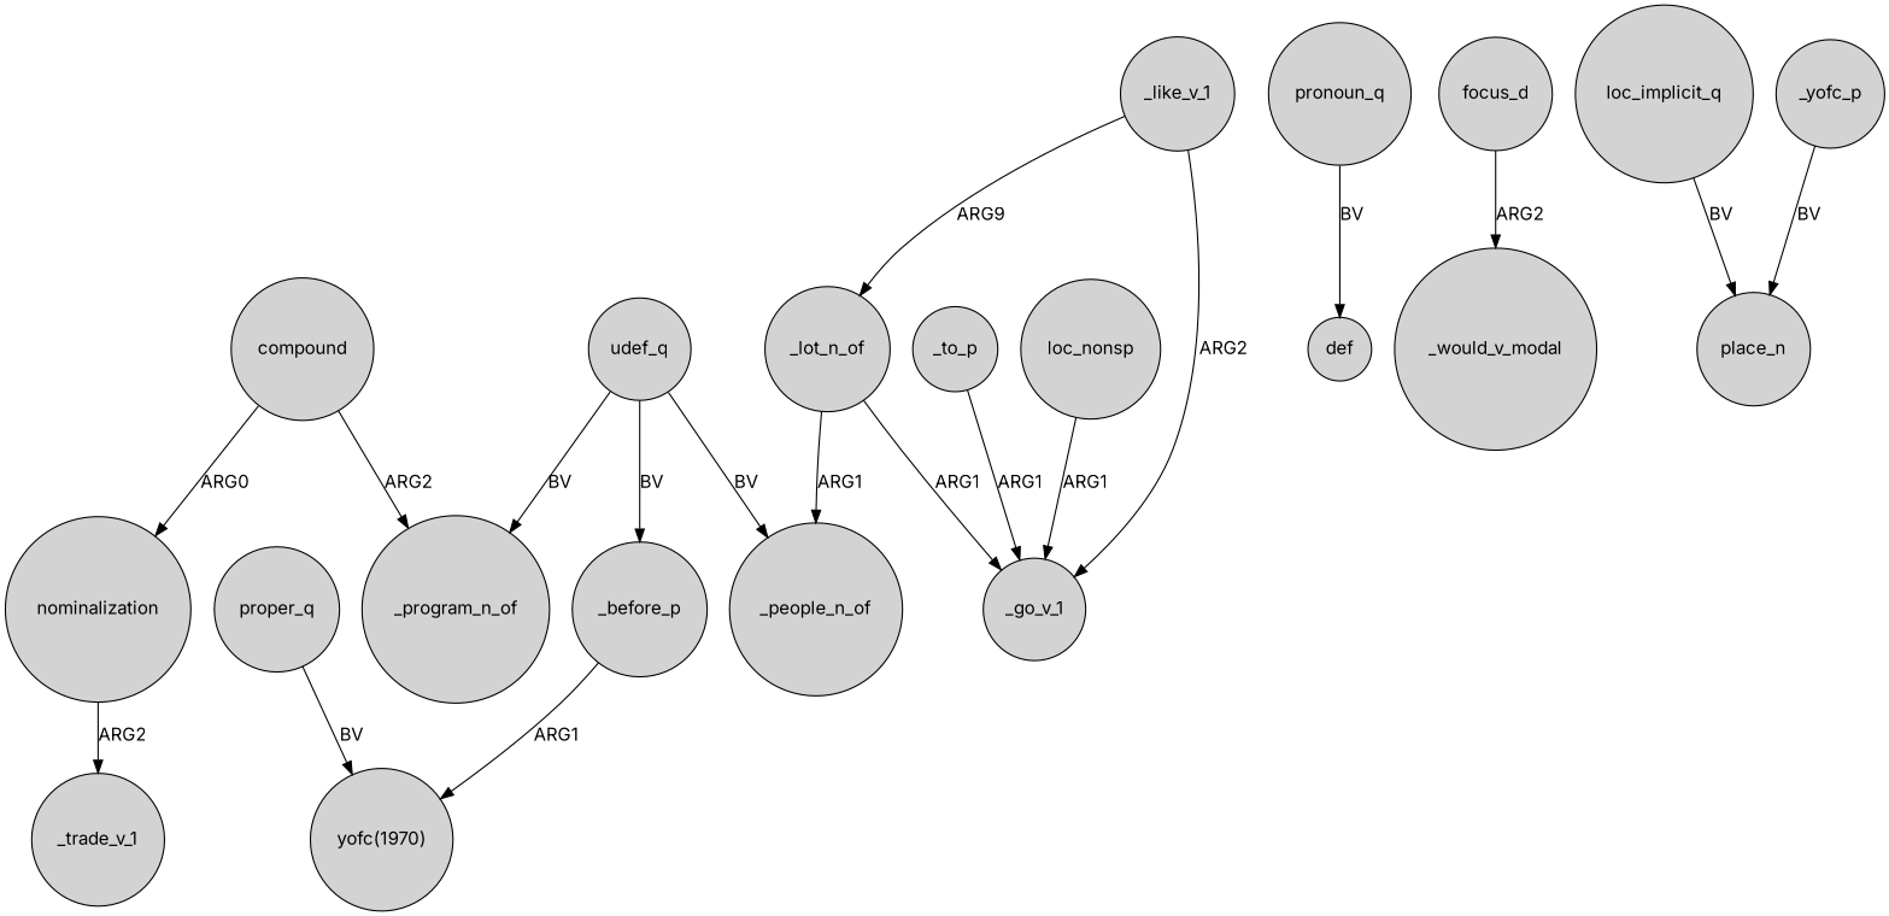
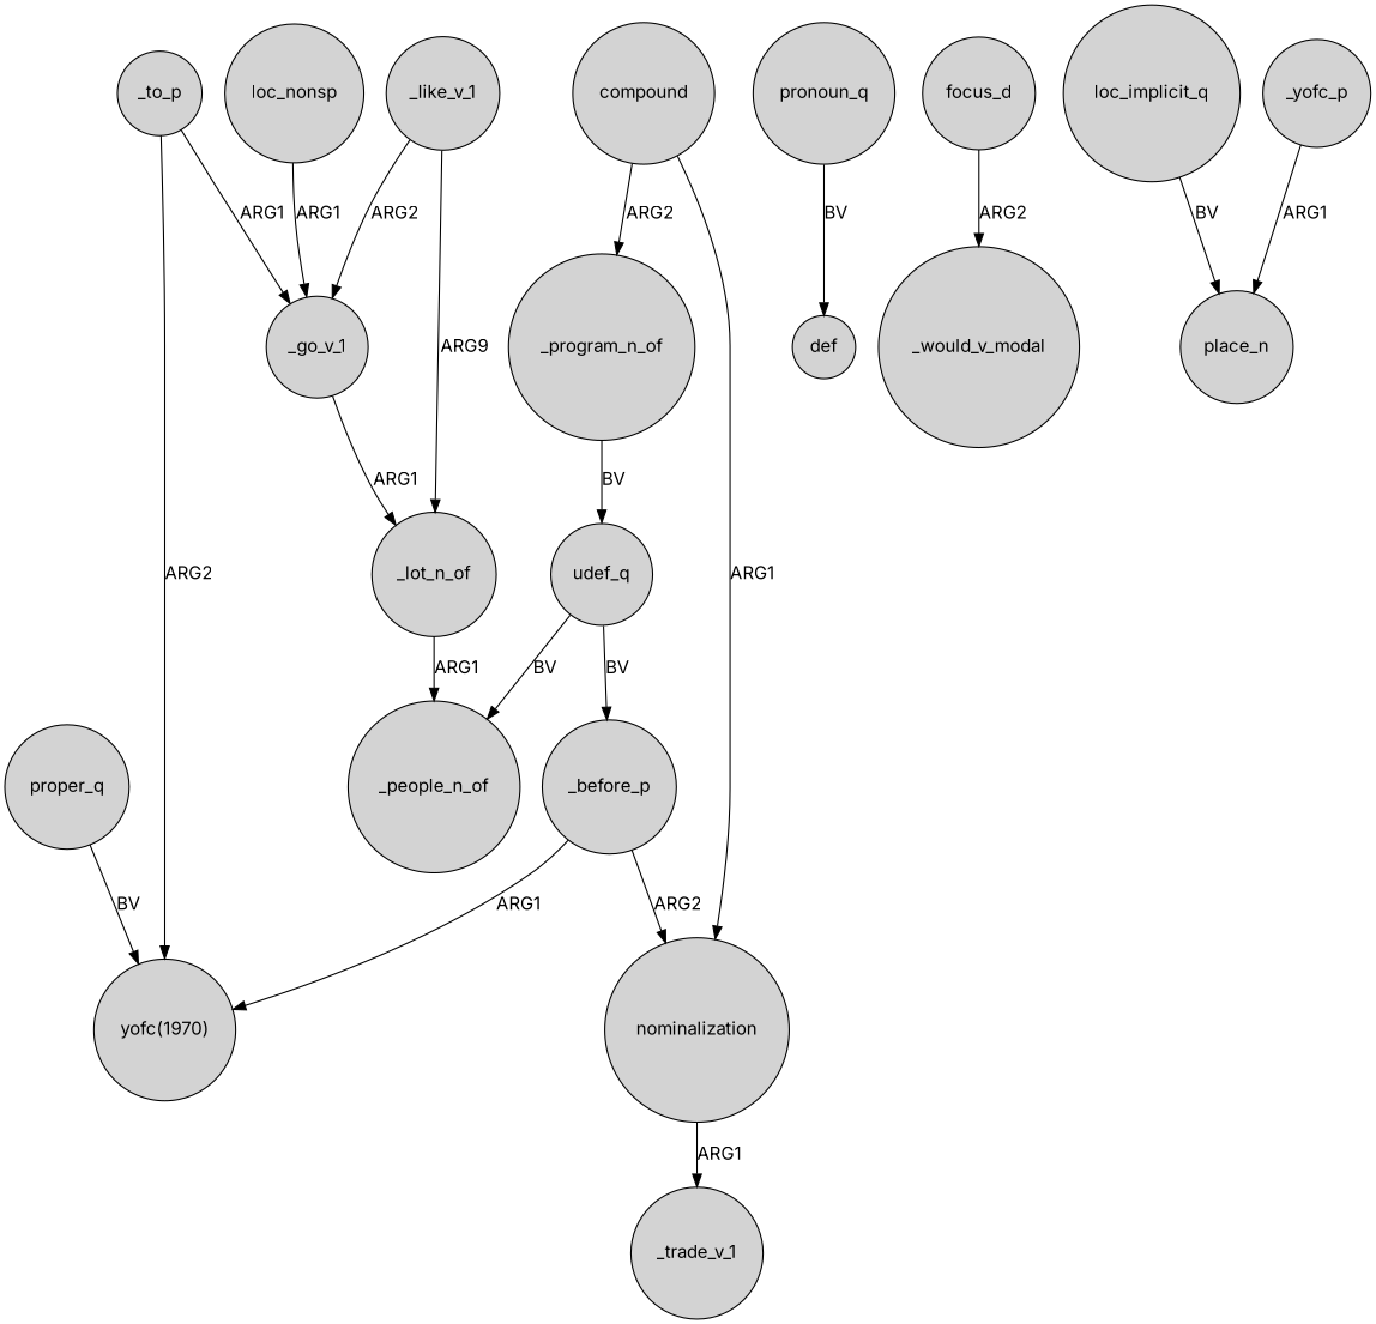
  digraph {
    fontname=Inter
    node [fontname=Inter shape=circle style=filled]
    edge [fontname=Inter]
    _lot_n_of
    _people_n_of
    n3 [label=def]
    _like_v_1
    _go_v_1
    focus_d
    _would_v_modal
    compound
    _program_n_of
    nominalization
    _trade_v_1
    proper_q
    "yofc(1970)"
    udef_q
    _before_p
    n16 [label=loc_implicit_q]
    place_n
    pronoun_q
    _to_p
    loc_nonsp
    n21 [label=_yofc_p]
    _lot_n_of -> _people_n_of [label=ARG1]
    _like_v_1 -> _lot_n_of [label=ARG9]
    _like_v_1 -> _go_v_1 [label=ARG2]
-   _lot_n_of -> _go_v_1 [label=ARG1]
+   _go_v_1 -> _lot_n_of [label=ARG1]
    focus_d -> _would_v_modal [label=ARG2]
    compound -> _program_n_of [label=ARG2]
-   compound -> nominalization [label=ARG0]
-   nominalization -> _trade_v_1 [label=ARG2]
+   compound -> nominalization [label=ARG1]
+   nominalization -> _trade_v_1 [label=ARG1]
    proper_q -> "yofc(1970)" [label=BV]
    udef_q -> _people_n_of [label=BV]
-   udef_q -> _program_n_of [label=BV]
+   _program_n_of -> udef_q [label=BV]
    udef_q -> _before_p [label=BV]
+   _before_p -> nominalization [label=ARG2]
    _before_p -> "yofc(1970)" [label=ARG1]
    n16 -> place_n [label=BV]
    pronoun_q -> n3 [label=BV]
    _to_p -> _go_v_1 [label=ARG1]
+   _to_p -> "yofc(1970)" [label=ARG2]
    loc_nonsp -> _go_v_1 [label=ARG1]
-   n21 -> place_n [label=BV]
+   n21 -> place_n [label=ARG1]
  }
